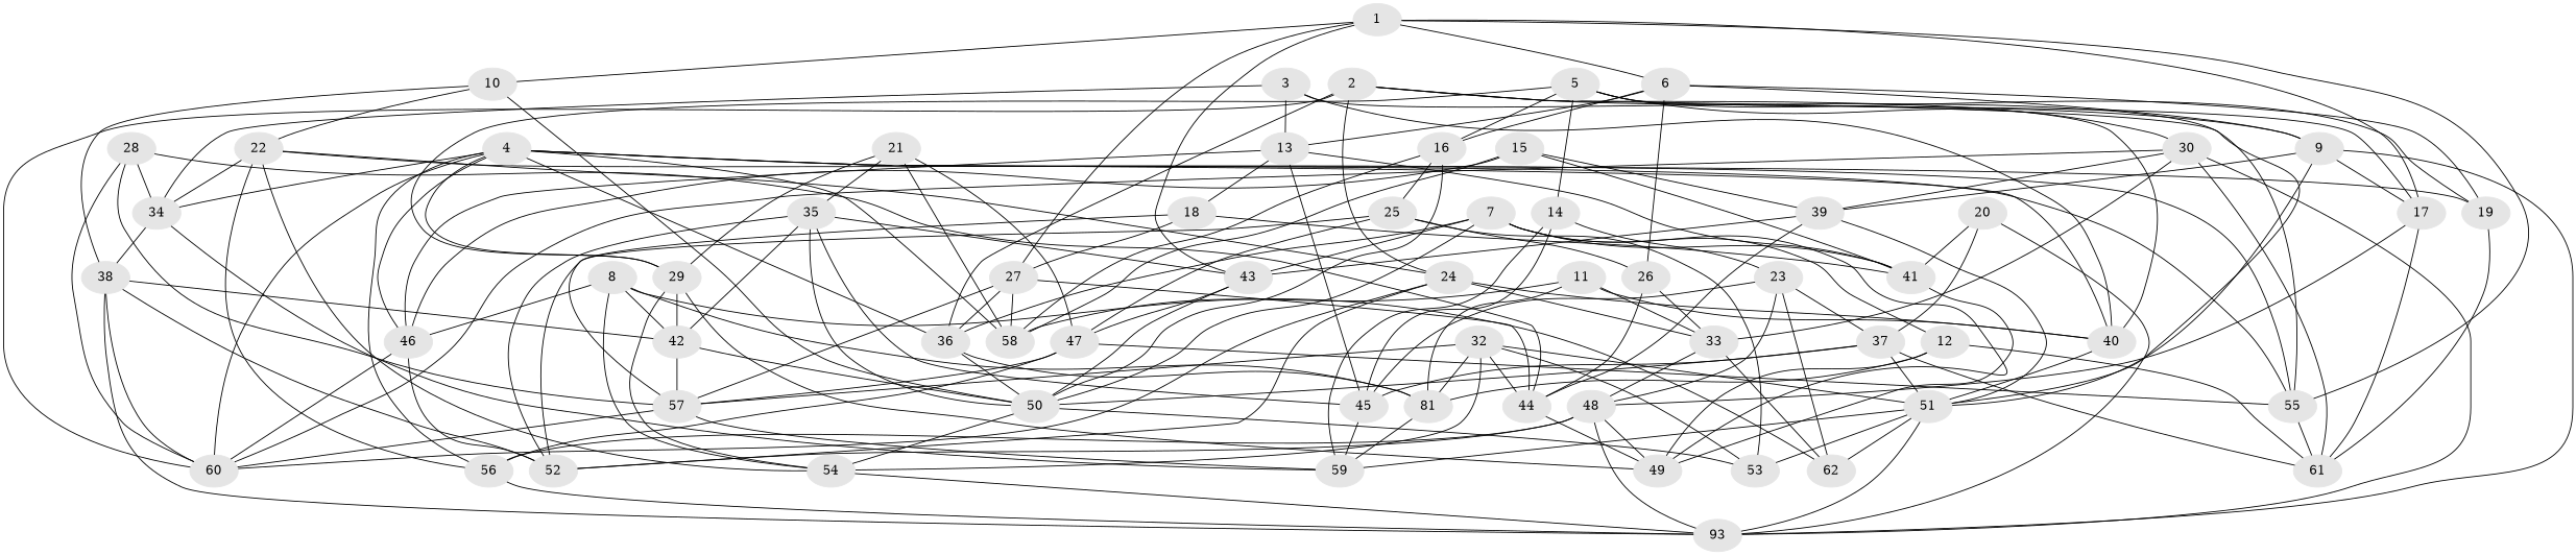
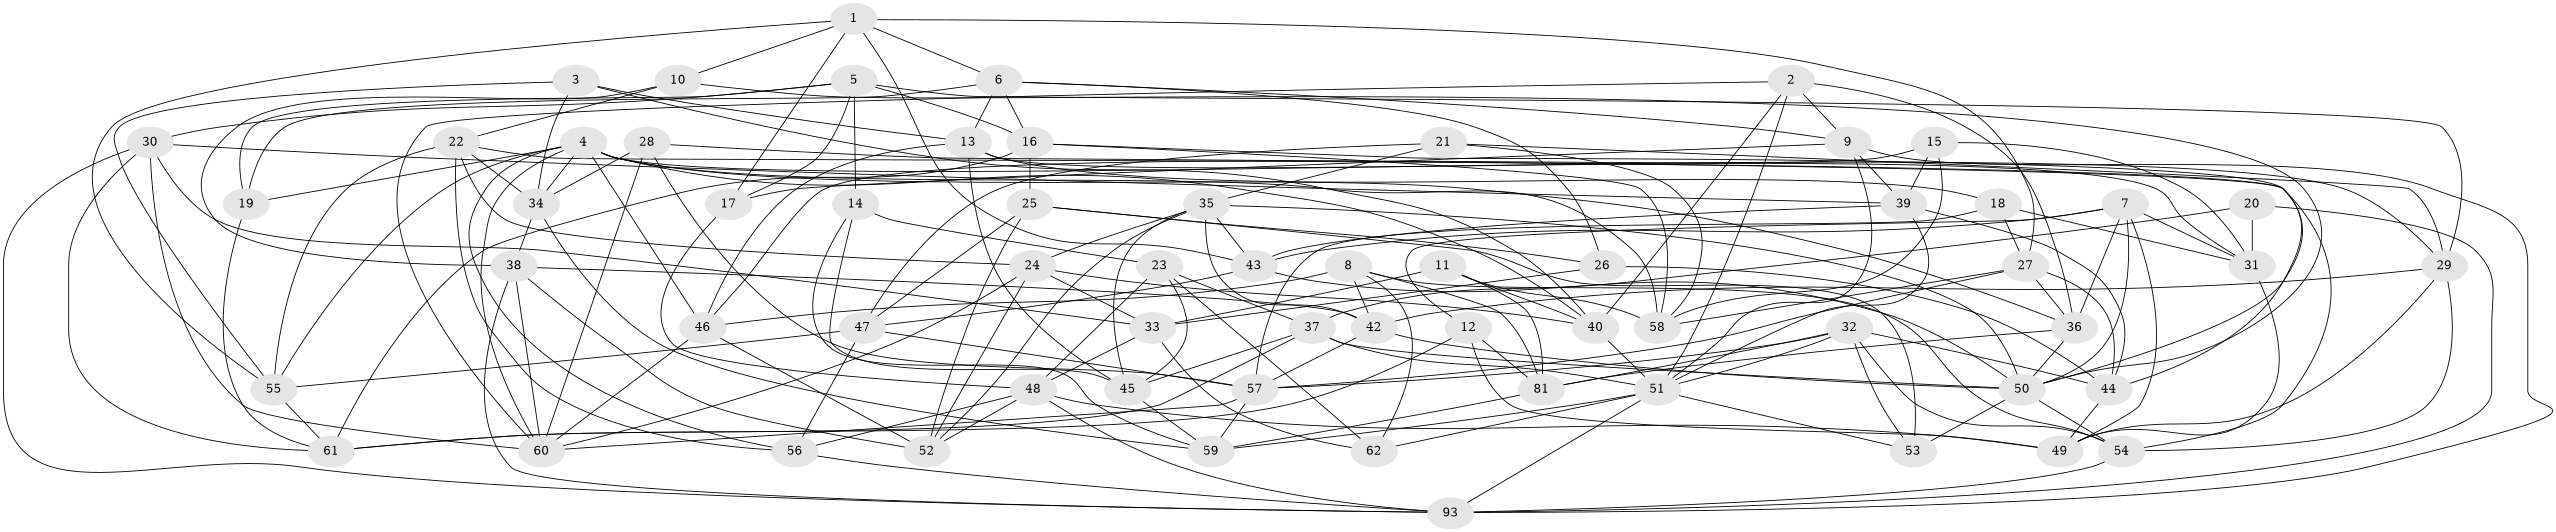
  graph {
    node [color=gray90 style=filled]
    edge [weight=1.0]
    1
    6
    10
    17
    27
    43
    55
    9
    13
    19
    16
    26
    50
    22
    38
    48
    36
    58
    57
    44
    47
    61
    2
    24
    40
    51
    60
    39
    n29 [label=93]
    33
    52
    n32 [label=81]
    62
    59
    53
    3
    34
    46
-   31 [label=41]
+   31
    18
    45
    4
    29
    56
    49
    42
    54
    5
    14
    30
    23
    25
    7
    12
    8
    37
    11
    15
    20
    21
    35
    28
    32
    1 -- 6
    1 -- 10
    1 -- 17
    1 -- 27
    1 -- 43
    1 -- 55
    6 -- 9
    6 -- 13
    6 -- 19
    6 -- 16
    6 -- 26
    10 -- 50
    10 -- 22
    10 -- 38
    17 -- 48
    27 -- 36
    27 -- 58
    27 -- 57
    27 -- 44
    43 -- 50
    43 -- 47
    55 -- 61
    9 -- 17
    9 -- 51
    9 -- 39
    9 -- n29
    13 -- 46
    13 -- 31
    13 -- 18
    13 -- 45
    19 -- 61
    16 -- 50
    16 -- 58
-   17 -- 61
+   16 -- 61
    16 -- 25
    26 -- 44
    26 -- 33
    50 -- 53
    50 -- 54
    22 -- 55
    22 -- 24
    22 -- 34
    22 -- 56
    22 -- 54
    38 -- 60
    38 -- n29
    38 -- 52
    38 -- 42
    48 -- n29
    48 -- 52
    48 -- 56 [weight=2.0]
    48 -- 49
    36 -- 50
    36 -- n32
    57 -- 60
    57 -- 59
    44 -- 49
    47 -- 55
    47 -- 57
    47 -- 56
    2 -- 9
    2 -- 36
-   2 -- 24
+   35 -- 24
    2 -- 40
    2 -- 51
    2 -- 60
    24 -- 40
    24 -- 60
    24 -- 33
    24 -- 52
    40 -- 51
    51 -- n29
    51 -- 62
    51 -- 59
    51 -- 53
    39 -- 43
    39 -- 44
    39 -- 51
    33 -- 48
    33 -- 62
    n32 -- 59
    3 -- 55
    3 -- 13
    3 -- 40
    3 -- 34
    34 -- 38
    34 -- 59
    46 -- 60
    46 -- 52
    31 -- 49
    18 -- 27
    18 -- 57
    18 -- 31
    45 -- 59
    4 -- 55
    4 -- 19
    4 -- 36
    4 -- 58
    4 -- 40
    4 -- 60
    4 -- 34
    4 -- 46
    4 -- 29
    4 -- 56
    29 -- 49
    29 -- 42
    29 -- 54
    56 -- n29
    42 -- 50
    42 -- 57
    54 -- n29
    5 -- 17
    5 -- 19
    5 -- 16
    5 -- 29
    5 -- 14
    5 -- 30
    14 -- 59
    14 -- 45
    14 -- 23
    30 -- 61
    30 -- 60
    30 -- 39
    30 -- n29
    30 -- 33
    23 -- 48
    23 -- 62
    23 -- 45
    23 -- 37
    25 -- 26
    25 -- 47
    25 -- 52
    25 -- 53
    7 -- 43
    7 -- 50
    7 -- 36
    7 -- 31
    7 -- 49
    7 -- 12
    12 -- 61
    12 -- n32
    12 -- 49
    8 -- n32
    8 -- 62
    8 -- 46
    8 -- 42
    8 -- 54
    37 -- 50
    37 -- 61
    37 -- 51
    37 -- 45
    11 -- 58
    11 -- 40
    11 -- 33
    11 -- n32
    15 -- 58
    15 -- 39
    15 -- 46
    15 -- 31
    20 -- n29
    20 -- 31
    20 -- 37
    21 -- 58
    21 -- 47
    21 -- 29
    21 -- 35
    35 -- 43
    35 -- 50
    35 -- 52
    35 -- 45
    35 -- 42
    28 -- 57
    28 -- 44
    28 -- 60
    28 -- 34
    32 -- 57
    32 -- 44
    32 -- 51
    32 -- n32
    32 -- 53
    32 -- 54
  }
